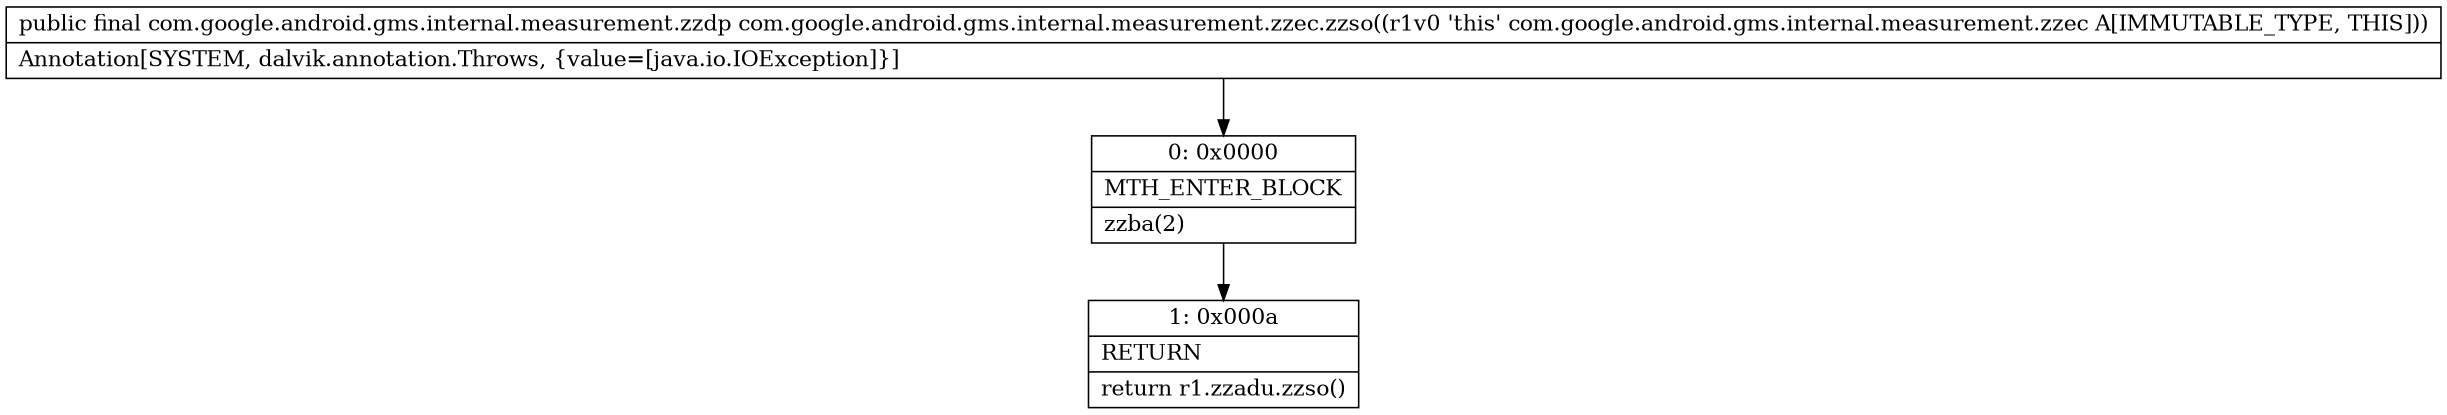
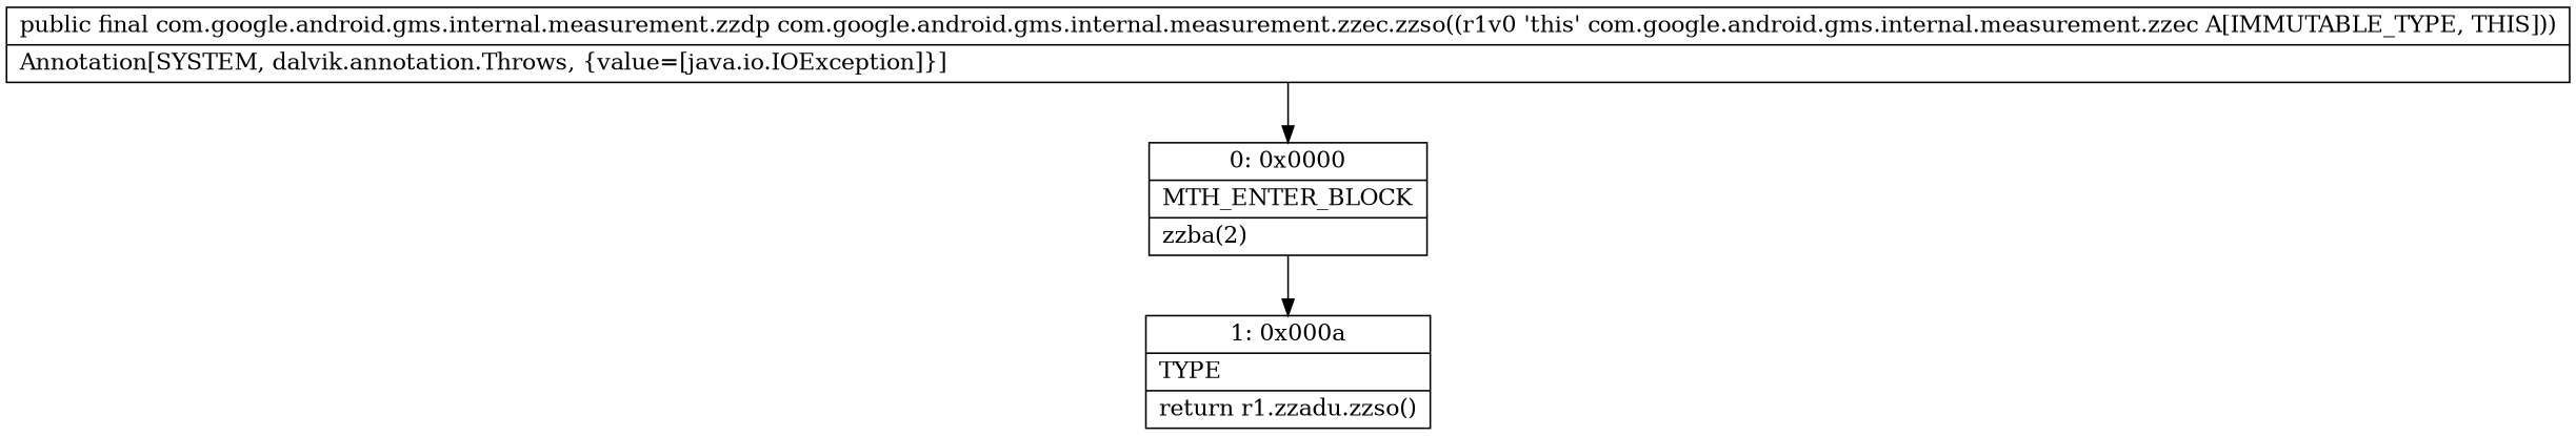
  digraph {
    node [shape=record]
    n1 [label="{0\:\ 0x0000|MTH_ENTER_BLOCK\l|zzba(2)\l}"]
-   n2 [label="{1\:\ 0x000a|RETURN\l|return r1.zzadu.zzso()\l}"]
+   n2 [label="{1\:\ 0x000a|TYPE\l|return r1.zzadu.zzso()\l}"]
    n3 [label="{public final com.google.android.gms.internal.measurement.zzdp com.google.android.gms.internal.measurement.zzec.zzso((r1v0 'this' com.google.android.gms.internal.measurement.zzec A[IMMUTABLE_TYPE, THIS]))  | Annotation[SYSTEM, dalvik.annotation.Throws, \{value=[java.io.IOException]\}]\l}"]
    n1 -> n2
    n3 -> n1
  }
